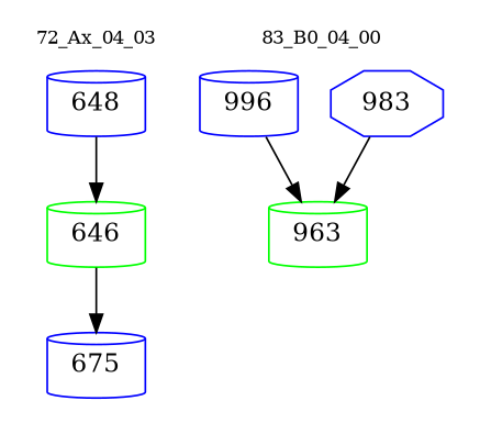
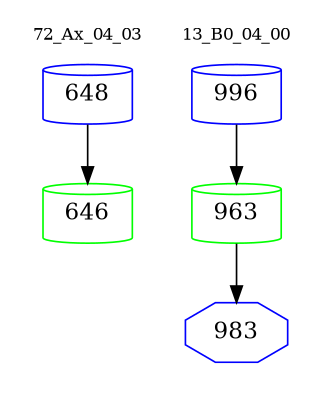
  digraph {
    node [color=blue shape=cylinder]
    edge [color=black]
    n1 [label=648]
    n2 [color=green label=646]
-   n3 [label=675]
    n4 [label=983 shape=octagon]
    n5 [color=green label=963]
    n6 [label=996]
    subgraph cluster_1 {
      color=white
      fontsize=10
      label="72_Ax_04_03"
      n1
      n2
-     n3
    }
    subgraph cluster_2 {
      color=white
      fontsize=10
-     label="83_B0_04_00"
+     label="13_B0_04_00"
      n4
      n5
      n6
    }
    n1 -> n2
-   n2 -> n3
-   n4 -> n5
+   n5 -> n4
    n6 -> n5
  }
